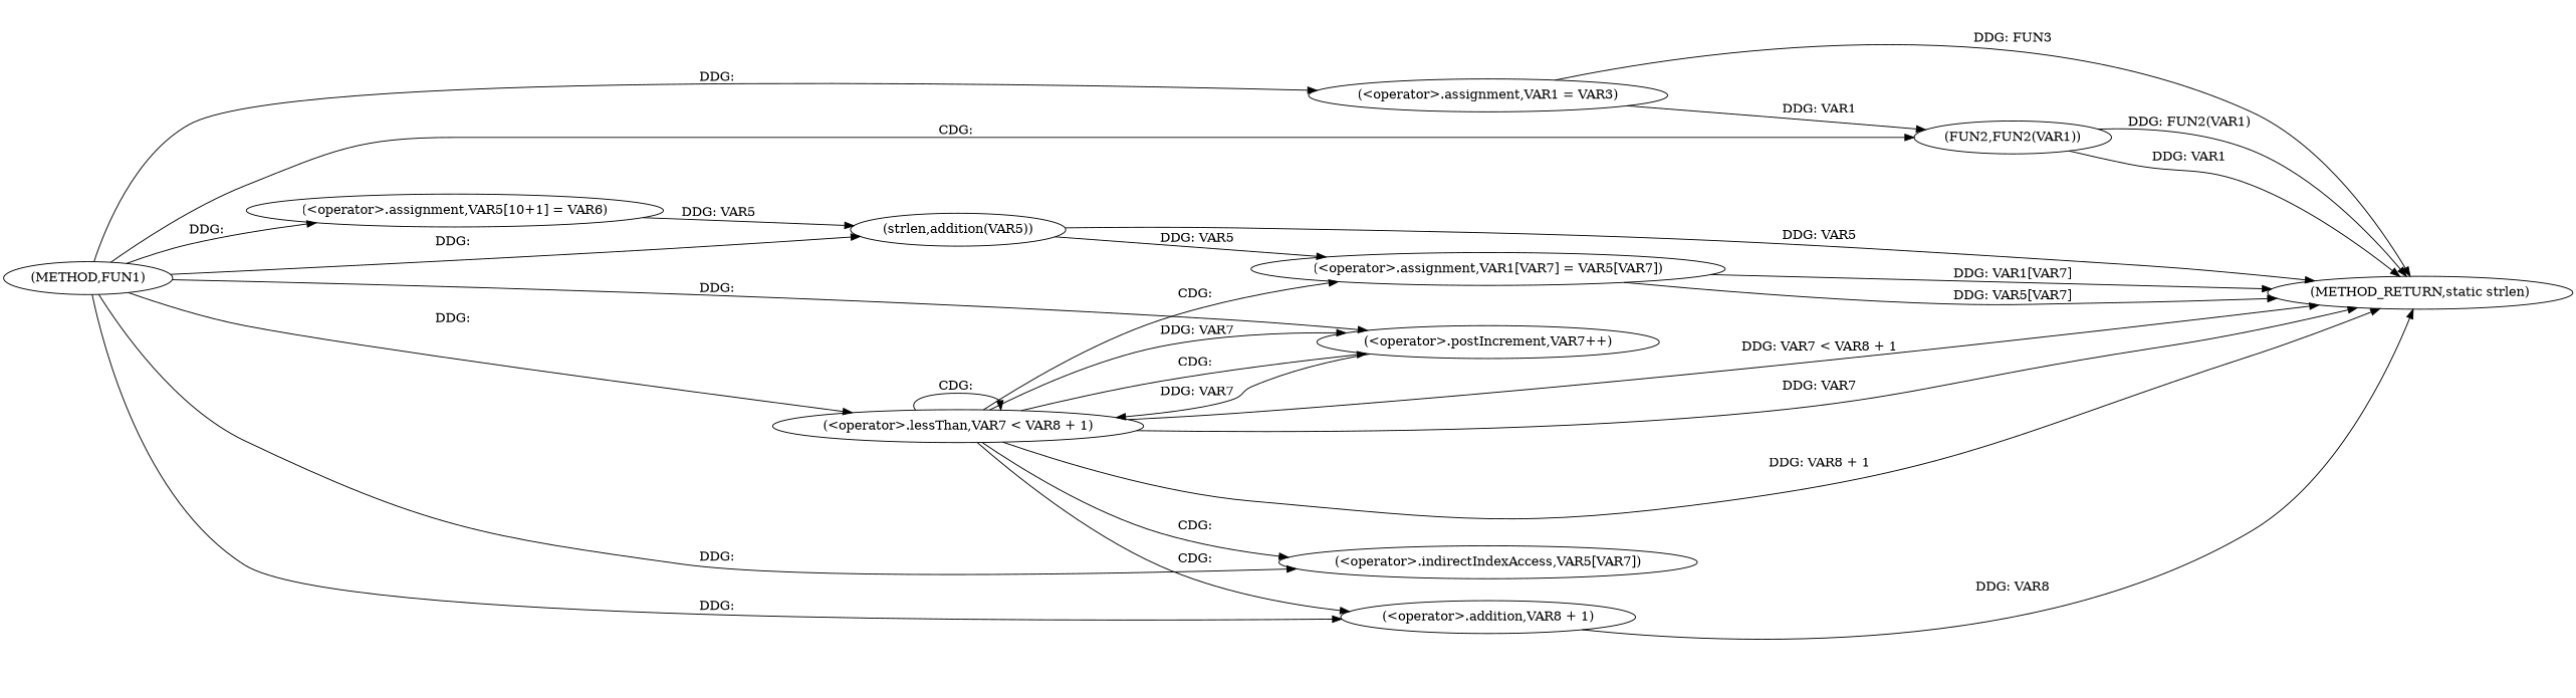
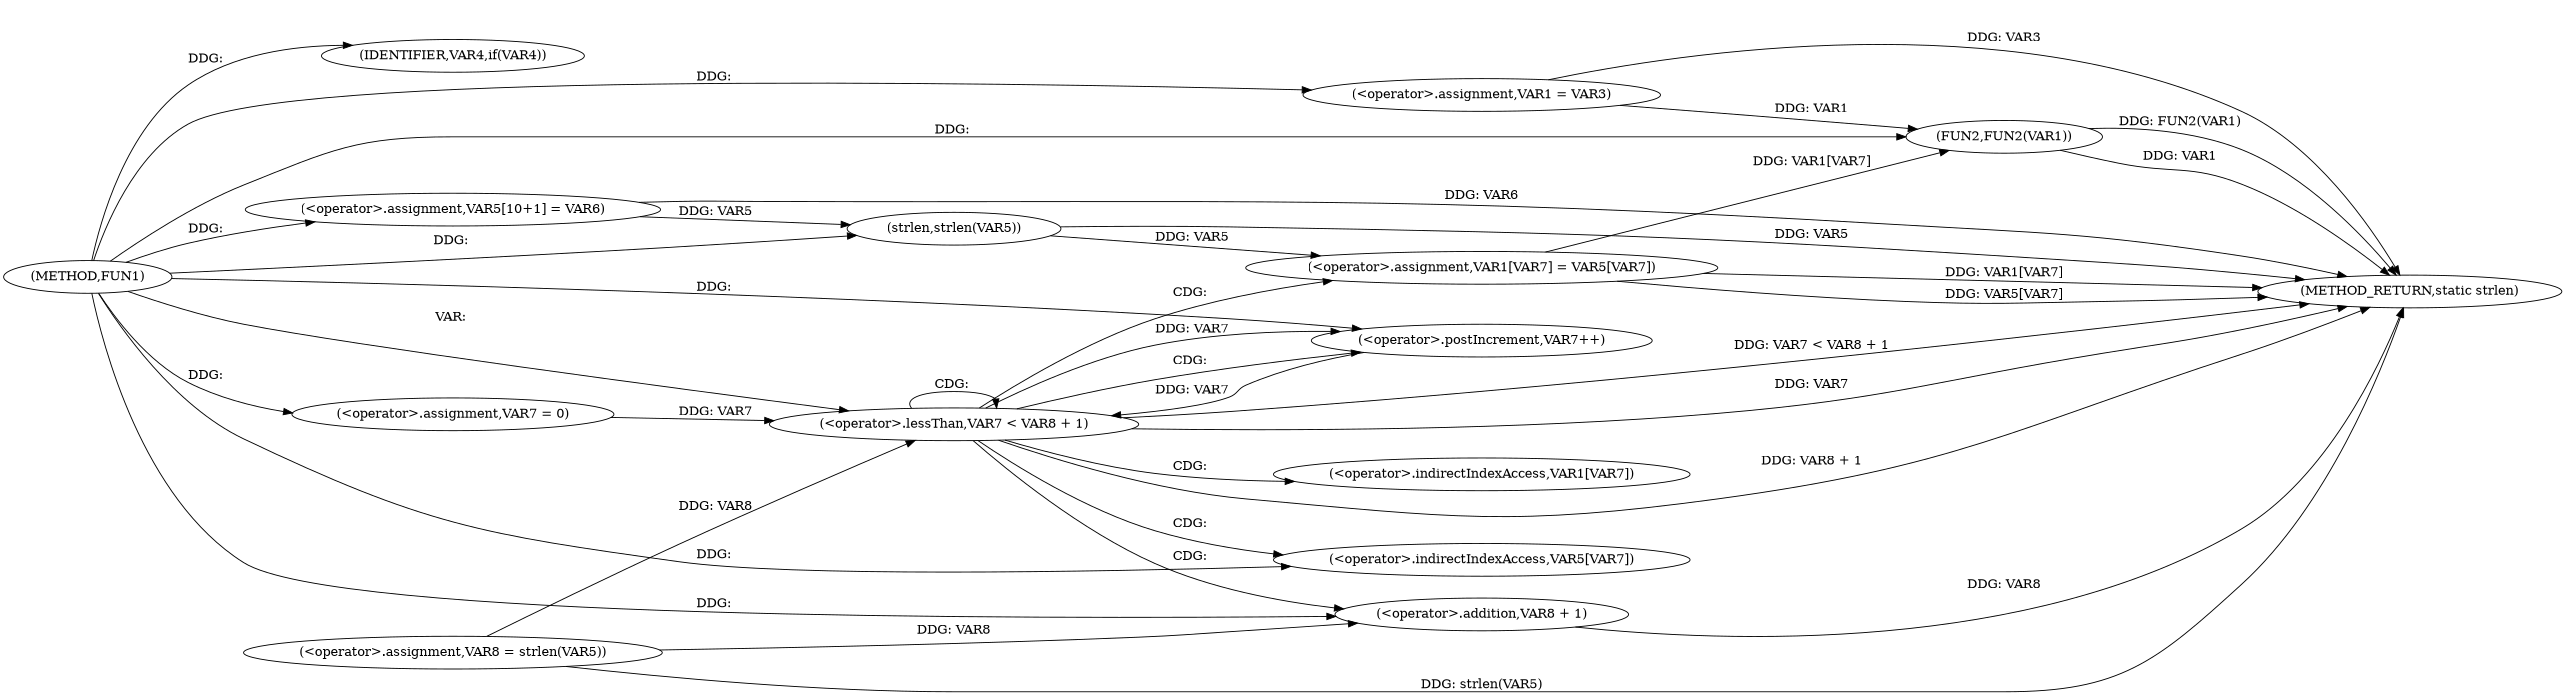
  digraph {
    rankdir=LR
    n1 [label="(METHOD,FUN1)"]
+   n2 [label="(IDENTIFIER,VAR4,if(VAR4))"]
    n3 [label="(<operator>.assignment,VAR1 = VAR3)"]
    n4 [label="(<operator>.assignment,VAR5[10+1] = VAR6)"]
-   n5 [label="(strlen,addition(VAR5))"]
+   n5 [label="(strlen,strlen(VAR5))"]
+   n6 [label="(<operator>.assignment,VAR7 = 0)"]
    n7 [label="(<operator>.lessThan,VAR7 < VAR8 + 1)"]
    n8 [label="(<operator>.addition,VAR8 + 1)"]
    n9 [label="(<operator>.postIncrement,VAR7++)"]
    n10 [label="(FUN2,FUN2(VAR1))"]
    n11 [label="(<operator>.indirectIndexAccess,VAR5[VAR7])"]
    n12 [label="(METHOD_RETURN,static strlen)"]
+   n13 [label="(<operator>.assignment,VAR8 = strlen(VAR5))"]
    n14 [label="(<operator>.assignment,VAR1[VAR7] = VAR5[VAR7])"]
+   n15 [label="(<operator>.indirectIndexAccess,VAR1[VAR7])"]
+   n1 -> n2 [label="DDG: "]
    n1 -> n3 [label="DDG: "]
    n1 -> n4 [label="DDG: "]
    n1 -> n5 [label="DDG: "]
-   n1 -> n7 [label="DDG: "]
+   n1 -> n6 [label="DDG: "]
+   n1 -> n7 [label="VAR: "]
    n1 -> n8 [label="DDG: "]
    n1 -> n9 [label="DDG: "]
-   n1 -> n10 [label="CDG: "]
+   n1 -> n10 [label="DDG: "]
    n1 -> n11 [label="DDG: "]
    n3 -> n10 [label="DDG: VAR1"]
-   n3 -> n12 [label="DDG: FUN3"]
+   n3 -> n12 [label="DDG: VAR3"]
    n4 -> n5 [label="DDG: VAR5"]
+   n4 -> n12 [label="DDG: VAR6"]
    n5 -> n12 [label="DDG: VAR5"]
    n5 -> n14 [label="DDG: VAR5"]
+   n6 -> n7 [label="DDG: VAR7"]
    n7 -> n7 [label="CDG: "]
    n7 -> n8 [label="CDG: "]
    n7 -> n9 [label="DDG: VAR7"]
    n7 -> n9 [label="CDG: "]
    n7 -> n11 [label="CDG: "]
    n7 -> n12 [label="DDG: VAR7 < VAR8 + 1"]
    n7 -> n12 [label="DDG: VAR7"]
    n7 -> n12 [label="DDG: VAR8 + 1"]
    n7 -> n14 [label="CDG: "]
+   n7 -> n15 [label="CDG: "]
    n8 -> n12 [label="DDG: VAR8"]
    n9 -> n7 [label="DDG: VAR7"]
    n10 -> n12 [label="DDG: VAR1"]
    n10 -> n12 [label="DDG: FUN2(VAR1)"]
+   n13 -> n7 [label="DDG: VAR8"]
+   n13 -> n8 [label="DDG: VAR8"]
+   n13 -> n12 [label="DDG: strlen(VAR5)"]
+   n14 -> n10 [label="DDG: VAR1[VAR7]"]
    n14 -> n12 [label="DDG: VAR1[VAR7]"]
    n14 -> n12 [label="DDG: VAR5[VAR7]"]
  }
